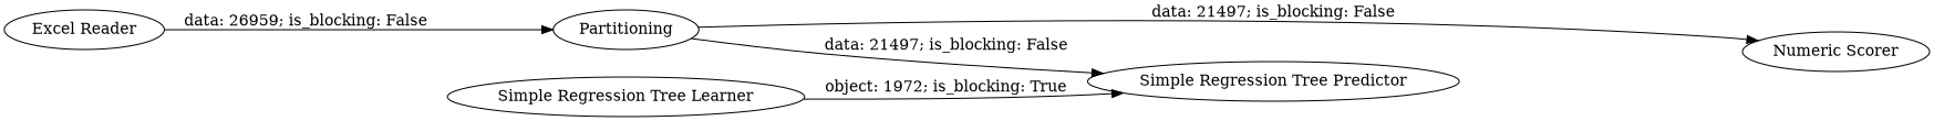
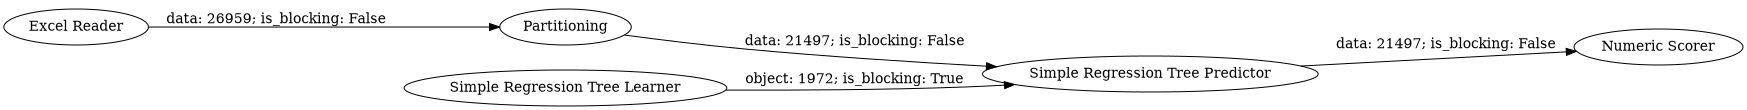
  digraph {
    rankdir=LR
    n1 [label="Simple Regression Tree Predictor"]
    n2 [label="Numeric Scorer"]
    n3 [label="Excel Reader"]
    n4 [label=Partitioning]
    n5 [label="Simple Regression Tree Learner"]
-   n4 -> n2 [label="data: 21497; is_blocking: False"]
+   n1 -> n2 [label="data: 21497; is_blocking: False"]
    n3 -> n4 [label="data: 26959; is_blocking: False"]
    n4 -> n1 [label="data: 21497; is_blocking: False"]
    n5 -> n1 [label="object: 1972; is_blocking: True"]
  }
